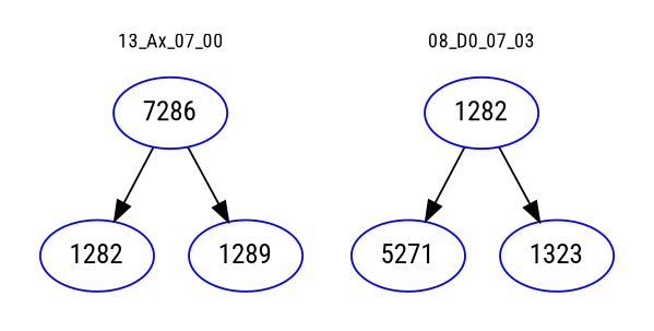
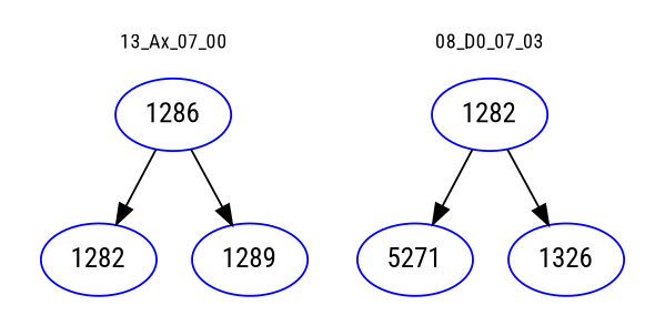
  digraph {
    fontname="Roboto Condensed"
    node [color=blue fontname="Roboto Condensed"]
    edge [color=black fontname="Roboto Condensed"]
-   n1 [label=7286]
+   n1 [label=1286]
    n2 [label=1282]
    n3 [label=1289]
    n4 [label=1282]
    n5 [label=5271]
-   n6 [label=1323]
+   n6 [label=1326]
    subgraph cluster_1 {
      color=white
      fontsize=10
      label="13_Ax_07_00"
      n1
      n2
      n3
    }
    subgraph cluster_2 {
      color=white
      fontsize=10
      label="08_D0_07_03"
      n4
      n5
      n6
    }
    n1 -> n2
    n1 -> n3
    n4 -> n5
    n4 -> n6
  }
